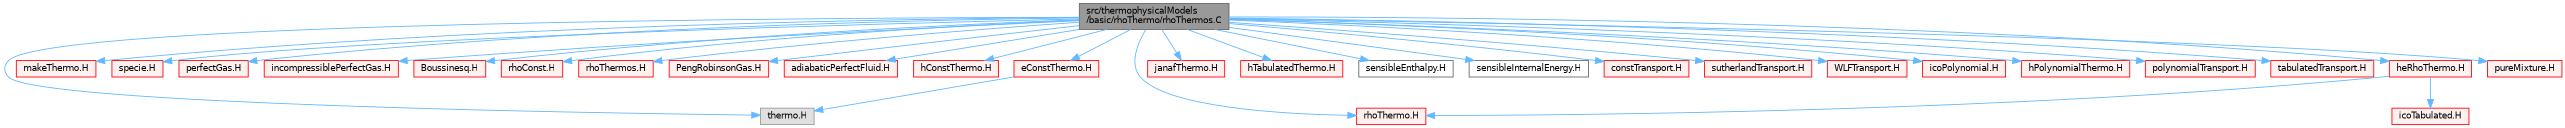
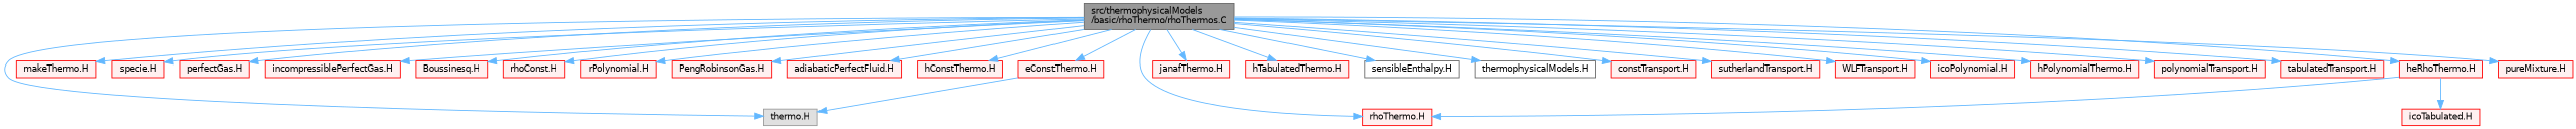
  digraph {
    node [color=red fillcolor="#FFF0F0" fontname=Helvetica fontsize=10 shape=box style=filled]
    edge [color=steelblue1 fontname=Helvetica fontsize=10 labelfontname=Helvetica labelfontsize=10 style=solid]
    n1 [color=gray40 fillcolor=grey60 fontcolor=black height=0.2 label="src/thermophysicalModels\l/basic/rhoThermo/rhoThermos.C" width=0.4]
    n2 [height=0.2 label="rhoThermo.H" width=0.4]
    n3 [height=0.2 label="makeThermo.H" width=0.4]
    n4 [height=0.2 label="specie.H" width=0.4]
    n5 [height=0.2 label="perfectGas.H" width=0.4]
    n6 [height=0.2 label="incompressiblePerfectGas.H" width=0.4]
    n7 [height=0.2 label="Boussinesq.H" width=0.4]
    n8 [height=0.2 label="rhoConst.H" width=0.4]
-   n9 [height=0.2 label="rhoThermos.H" width=0.4]
+   n9 [height=0.2 label="rPolynomial.H" width=0.4]
    n10 [height=0.2 label="PengRobinsonGas.H" width=0.4]
    n11 [height=0.2 label="adiabaticPerfectFluid.H" width=0.4]
    n12 [height=0.2 label="hConstThermo.H" width=0.4]
    n13 [height=0.2 label="eConstThermo.H" width=0.4]
    n14 [color=grey60 fillcolor="#E0E0E0" height=0.2 label="thermo.H" width=0.4]
    n15 [height=0.2 label="janafThermo.H" width=0.4]
    n16 [height=0.2 label="hTabulatedThermo.H" width=0.4]
    n17 [color=grey40 fillcolor=white height=0.2 label="sensibleEnthalpy.H" width=0.4]
-   n18 [color=grey40 fillcolor=white height=0.2 label="sensibleInternalEnergy.H" width=0.4]
+   n18 [color=grey40 fillcolor=white height=0.2 label="thermophysicalModels.H" width=0.4]
    n19 [height=0.2 label="constTransport.H" width=0.4]
    n20 [height=0.2 label="sutherlandTransport.H" width=0.4]
    n21 [height=0.2 label="WLFTransport.H" width=0.4]
    n22 [height=0.2 label="icoPolynomial.H" width=0.4]
    n23 [height=0.2 label="hPolynomialThermo.H" width=0.4]
    n24 [height=0.2 label="polynomialTransport.H" width=0.4]
    n25 [height=0.2 label="tabulatedTransport.H" width=0.4]
    n26 [height=0.2 label="heRhoThermo.H" width=0.4]
    n27 [height=0.2 label="pureMixture.H" width=0.4]
    n28 [height=0.2 label="icoTabulated.H" width=0.4]
    n1 -> n2
    n1 -> n3
    n1 -> n4
    n1 -> n5
    n1 -> n6
    n1 -> n7
    n1 -> n8
    n1 -> n9
    n1 -> n10
    n1 -> n11
    n1 -> n12
    n1 -> n13
    n1 -> n14
    n1 -> n15
    n1 -> n16
    n1 -> n17
    n1 -> n18
    n1 -> n19
    n1 -> n20
    n1 -> n21
    n1 -> n22
    n1 -> n23
    n1 -> n24
    n1 -> n25
    n1 -> n26
    n1 -> n27
    n13 -> n14
    n26 -> n2
    n26 -> n28
  }
